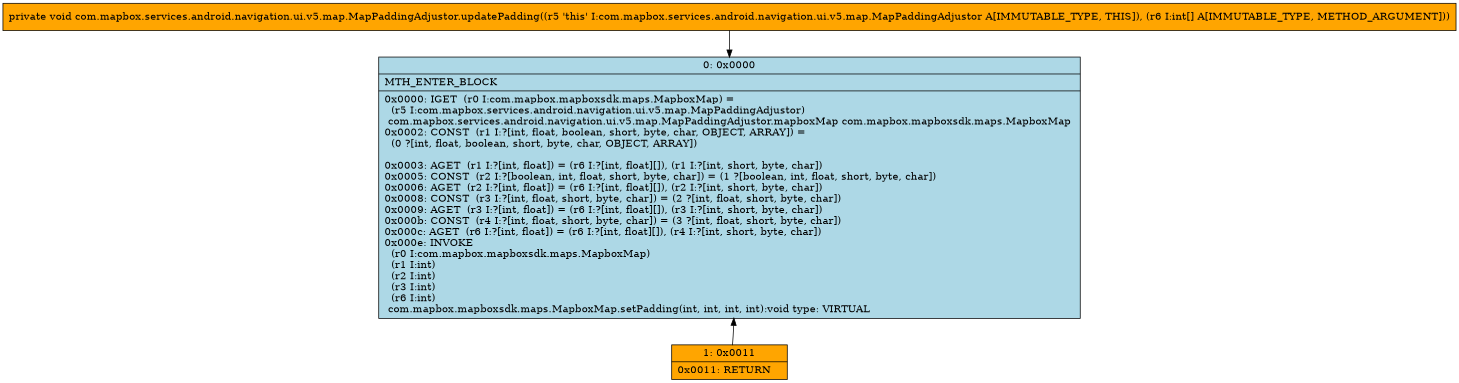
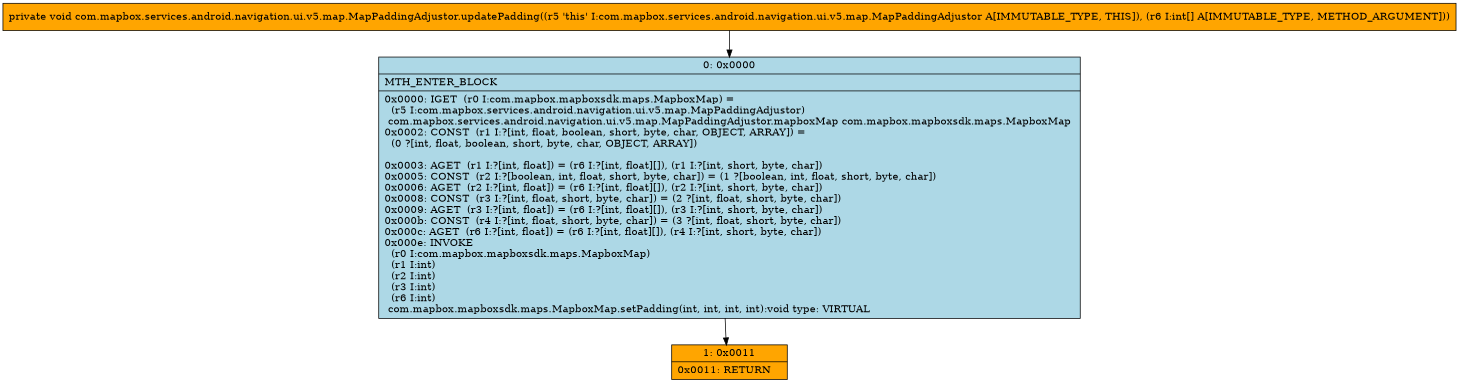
  digraph {
    node [shape=record style=filled fillcolor=orange]
    n1 [label="{0\:\ 0x0000|MTH_ENTER_BLOCK\l|0x0000: IGET  (r0 I:com.mapbox.mapboxsdk.maps.MapboxMap) = \l  (r5 I:com.mapbox.services.android.navigation.ui.v5.map.MapPaddingAdjustor)\l com.mapbox.services.android.navigation.ui.v5.map.MapPaddingAdjustor.mapboxMap com.mapbox.mapboxsdk.maps.MapboxMap \l0x0002: CONST  (r1 I:?[int, float, boolean, short, byte, char, OBJECT, ARRAY]) = \l  (0 ?[int, float, boolean, short, byte, char, OBJECT, ARRAY])\l \l0x0003: AGET  (r1 I:?[int, float]) = (r6 I:?[int, float][]), (r1 I:?[int, short, byte, char]) \l0x0005: CONST  (r2 I:?[boolean, int, float, short, byte, char]) = (1 ?[boolean, int, float, short, byte, char]) \l0x0006: AGET  (r2 I:?[int, float]) = (r6 I:?[int, float][]), (r2 I:?[int, short, byte, char]) \l0x0008: CONST  (r3 I:?[int, float, short, byte, char]) = (2 ?[int, float, short, byte, char]) \l0x0009: AGET  (r3 I:?[int, float]) = (r6 I:?[int, float][]), (r3 I:?[int, short, byte, char]) \l0x000b: CONST  (r4 I:?[int, float, short, byte, char]) = (3 ?[int, float, short, byte, char]) \l0x000c: AGET  (r6 I:?[int, float]) = (r6 I:?[int, float][]), (r4 I:?[int, short, byte, char]) \l0x000e: INVOKE  \l  (r0 I:com.mapbox.mapboxsdk.maps.MapboxMap)\l  (r1 I:int)\l  (r2 I:int)\l  (r3 I:int)\l  (r6 I:int)\l com.mapbox.mapboxsdk.maps.MapboxMap.setPadding(int, int, int, int):void type: VIRTUAL \l}" fillcolor=lightblue]
    n2 [label="{1\:\ 0x0011|0x0011: RETURN   \l}"]
    n3 [label="{private void com.mapbox.services.android.navigation.ui.v5.map.MapPaddingAdjustor.updatePadding((r5 'this' I:com.mapbox.services.android.navigation.ui.v5.map.MapPaddingAdjustor A[IMMUTABLE_TYPE, THIS]), (r6 I:int[] A[IMMUTABLE_TYPE, METHOD_ARGUMENT])) }"]
-   n2 -> n1
+   n1 -> n2
    n3 -> n1
  }
